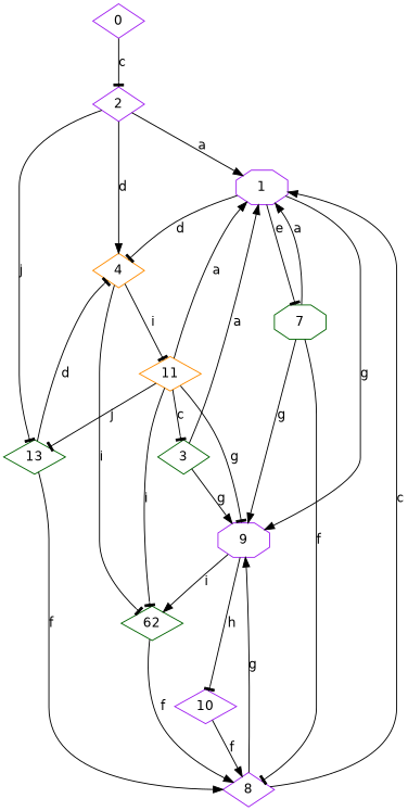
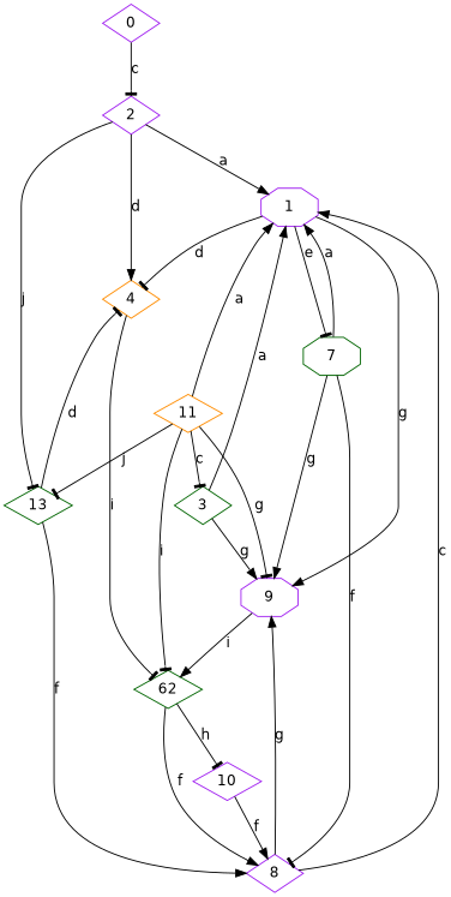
  strict digraph {
    fontname="DejaVu Sans"
    node [color=purple fontname="DejaVu Sans" shape=diamond]
    edge [arrowhead=normal fontname="DejaVu Sans"]
    0
    2
    1 [shape=octagon]
    4 [color=darkorange]
    7 [color=darkgreen shape=octagon]
    9 [shape=octagon]
    13 [color=darkgreen]
    11 [color=darkorange]
    n9 [color=darkgreen label=62]
    8
    10
    3 [color=darkgreen]
    0 -> 2 [arrowhead=tee label=c]
    2 -> 1 [label=a]
    2 -> 4 [label=d]
    2 -> 13 [arrowhead=tee label=j]
    1 -> 4 [arrowhead=tee label=d]
    1 -> 7 [arrowhead=tee label=e]
    1 -> 9 [label=g]
-   4 -> 11 [arrowhead=tee label=i]
    4 -> n9 [arrowhead=tee label=i]
    7 -> 1 [label=a]
    7 -> 9 [label=g]
    7 -> 8 [arrowhead=tee label=f]
    9 -> n9 [label=i]
-   9 -> 10 [arrowhead=tee label=h]
+   n9 -> 10 [arrowhead=tee label=h]
    13 -> 4 [arrowhead=tee label=d]
    13 -> 8 [label=f]
    11 -> 1 [label=a]
    11 -> 9 [arrowhead=tee label=g]
    11 -> 13 [arrowhead=tee label=j]
    11 -> n9 [arrowhead=tee label=i]
    11 -> 3 [arrowhead=tee label=c]
    n9 -> 8 [label=f]
    8 -> 1 [label=c]
    8 -> 9 [label=g]
    10 -> 8 [label=f]
    3 -> 1 [label=a]
    3 -> 9 [label=g]
  }
